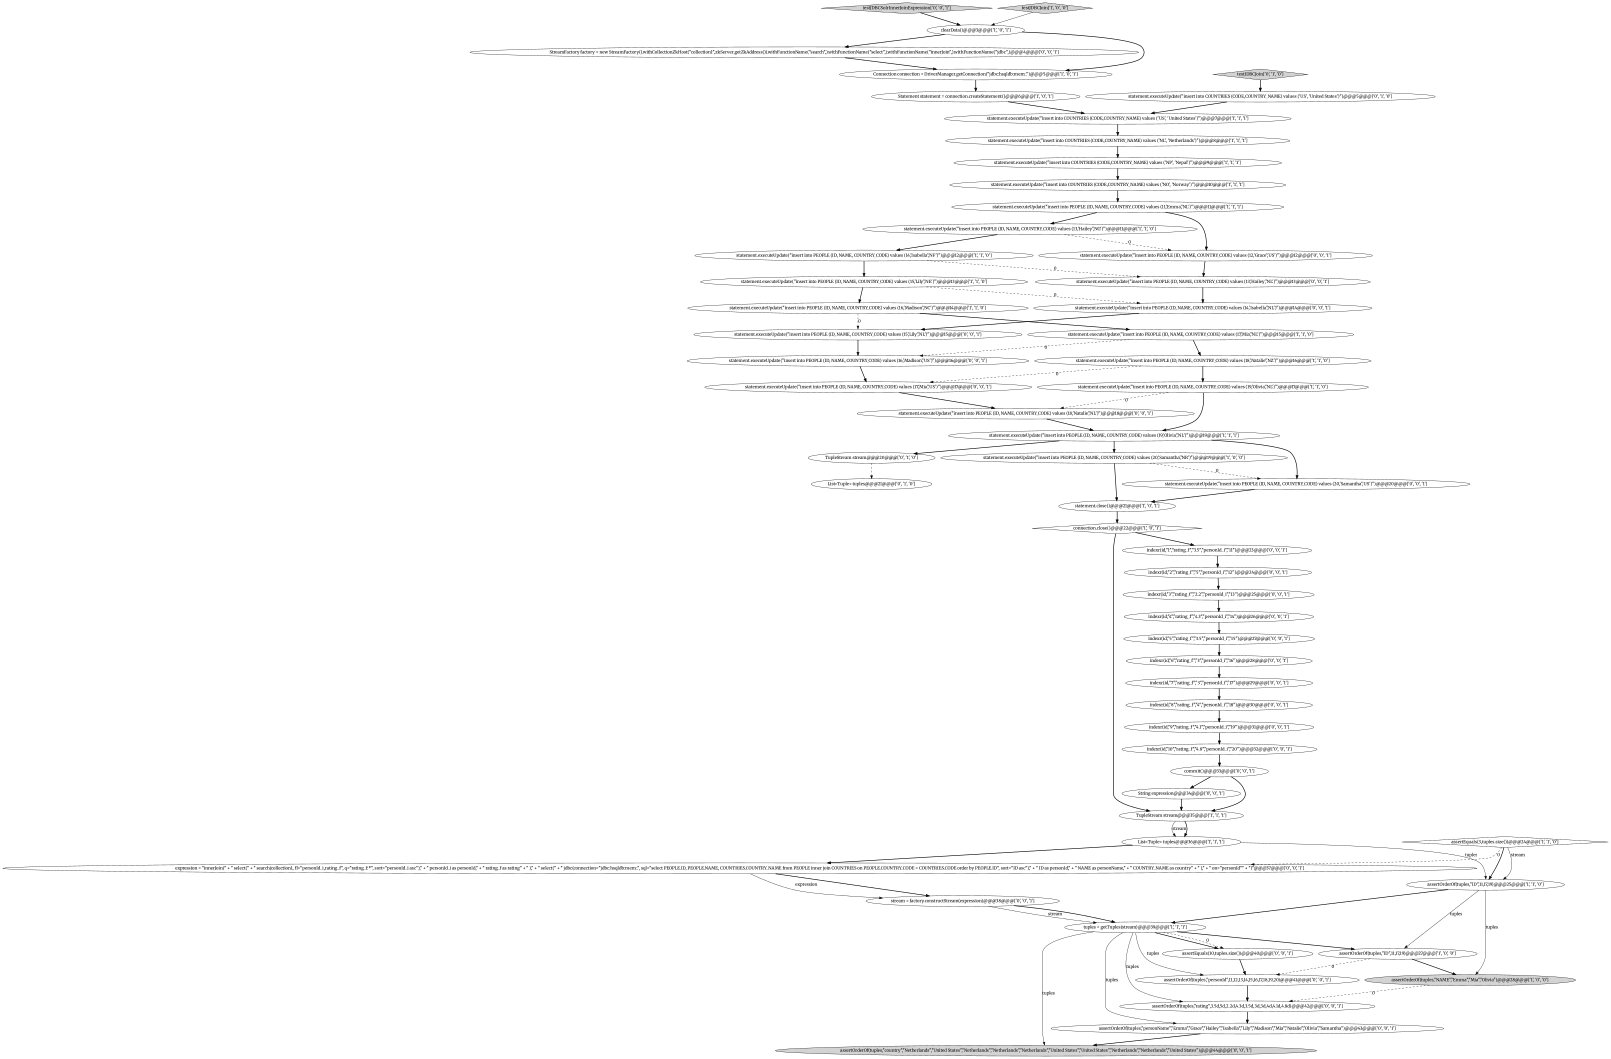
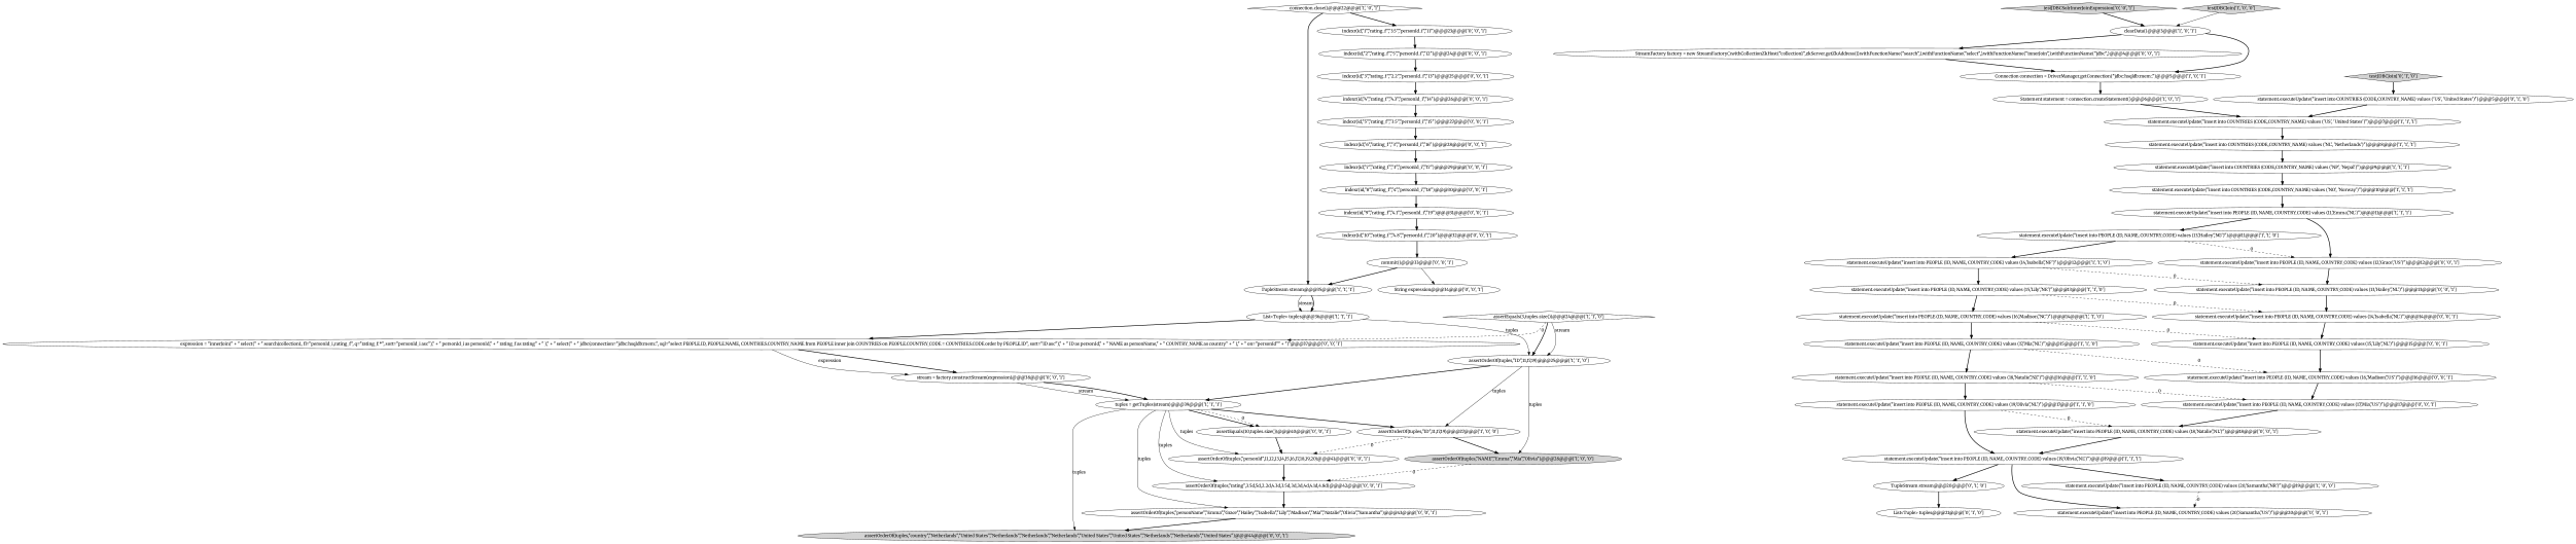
  digraph {
    fontname=Merriweather
    node [fillcolor=white fontname=Merriweather shape=ellipse style=filled]
    edge [fontname=Merriweather style=bold]
    n1 [label="indexr(id,\"6\",\"rating_f\",\"3\",\"personId_i\",\"16\")@@@28@@@['0', '0', '1']"]
    n2 [label="indexr(id,\"7\",\"rating_f\",\"3\",\"personId_i\",\"17\")@@@29@@@['0', '0', '1']"]
    n3 [label="indexr(id,\"8\",\"rating_f\",\"4\",\"personId_i\",\"18\")@@@30@@@['0', '0', '1']"]
    n4 [label="statement.executeUpdate(\"insert into PEOPLE (ID, NAME, COUNTRY_CODE) values (13,'Hailey','NG')\")@@@11@@@['1', '1', '0']"]
    n5 [label="statement.executeUpdate(\"insert into PEOPLE (ID, NAME, COUNTRY_CODE) values (12,'Grace','US')\")@@@12@@@['0', '0', '1']"]
    n6 [label="statement.executeUpdate(\"insert into PEOPLE (ID, NAME, COUNTRY_CODE) values (14,'Isabella','NF')\")@@@12@@@['1', '1', '0']"]
    n7 [label="statement.executeUpdate(\"insert into PEOPLE (ID, NAME, COUNTRY_CODE) values (13,'Hailey','NL')\")@@@13@@@['0', '0', '1']"]
    n8 [label="statement.executeUpdate(\"insert into PEOPLE (ID, NAME, COUNTRY_CODE) values (15,'Lily','NE')\")@@@13@@@['1', '1', '0']"]
    n9 [label="statement.executeUpdate(\"insert into PEOPLE (ID, NAME, COUNTRY_CODE) values (11,'Emma','NL')\")@@@11@@@['1', '1', '1']"]
    n10 [label="statement.executeUpdate(\"insert into PEOPLE (ID, NAME, COUNTRY_CODE) values (14,'Isabella','NL')\")@@@14@@@['0', '0', '1']"]
    n11 [label="statement.executeUpdate(\"insert into PEOPLE (ID, NAME, COUNTRY_CODE) values (16,'Madison','NC')\")@@@14@@@['1', '1', '0']"]
    n12 [label="statement.executeUpdate(\"insert into PEOPLE (ID, NAME, COUNTRY_CODE) values (15,'Lily','NL')\")@@@15@@@['0', '0', '1']"]
    n13 [label="statement.executeUpdate(\"insert into PEOPLE (ID, NAME, COUNTRY_CODE) values (17,'Mia','NL')\")@@@15@@@['1', '1', '0']"]
    n14 [label="statement.executeUpdate(\"insert into PEOPLE (ID, NAME, COUNTRY_CODE) values (18,'Natalie','NZ')\")@@@16@@@['1', '1', '0']"]
    n15 [label="statement.executeUpdate(\"insert into PEOPLE (ID, NAME, COUNTRY_CODE) values (17,'Mia','US')\")@@@17@@@['0', '0', '1']"]
    n16 [label="statement.executeUpdate(\"insert into PEOPLE (ID, NAME, COUNTRY_CODE) values (19,'Olivia','NL')\")@@@17@@@['1', '1', '0']"]
    n17 [label="statement.executeUpdate(\"insert into PEOPLE (ID, NAME, COUNTRY_CODE) values (18,'Natalie','NL')\")@@@18@@@['0', '0', '1']"]
    n18 [label="statement.executeUpdate(\"insert into PEOPLE (ID, NAME, COUNTRY_CODE) values (19,'Olivia','NL')\")@@@19@@@['1', '1', '1']"]
    n19 [label="indexr(id,\"5\",\"rating_f\",\"3.5\",\"personId_i\",\"15\")@@@27@@@['0', '0', '1']"]
    n20 [label="StreamFactory factory = new StreamFactory().withCollectionZkHost(\"collection1\",zkServer.getZkAddress()).withFunctionName(\"search\",).withFunctionName(\"select\",).withFunctionName(\"innerJoin\",).withFunctionName(\"jdbc\",)@@@4@@@['0', '0', '1']"]
    n21 [label="Connection connection = DriverManager.getConnection(\"jdbc:hsqldb:mem:.\")@@@5@@@['1', '0', '1']"]
    n22 [label="Statement statement = connection.createStatement()@@@6@@@['1', '0', '1']"]
    n23 [label="TupleStream stream@@@20@@@['0', '1', '0']"]
    n24 [label="List<Tuple> tuples@@@21@@@['0', '1', '0']"]
    n25 [label="statement.executeUpdate(\"insert into COUNTRIES (CODE,COUNTRY_NAME) values ('US', 'United States')\")@@@5@@@['0', '1', '0']"]
    n26 [label="statement.executeUpdate(\"insert into COUNTRIES (CODE,COUNTRY_NAME) values ('US', 'United States')\")@@@7@@@['1', '1', '1']"]
    n27 [label="statement.executeUpdate(\"insert into COUNTRIES (CODE,COUNTRY_NAME) values ('NL', 'Netherlands')\")@@@8@@@['1', '1', '1']"]
    n28 [label="statement.executeUpdate(\"insert into PEOPLE (ID, NAME, COUNTRY_CODE) values (16,'Madison','US')\")@@@16@@@['0', '0', '1']"]
    n29 [label="TupleStream stream@@@35@@@['1', '1', '1']"]
    n30 [label="List<Tuple> tuples@@@36@@@['1', '1', '1']"]
    n31 [label="indexr(id,\"9\",\"rating_f\",\"4.1\",\"personId_i\",\"19\")@@@31@@@['0', '0', '1']"]
    n32 [label="indexr(id,\"10\",\"rating_f\",\"4.8\",\"personId_i\",\"20\")@@@32@@@['0', '0', '1']"]
    n33 [label="commit()@@@33@@@['0', '0', '1']"]
    n34 [label="indexr(id,\"2\",\"rating_f\",\"5\",\"personId_i\",\"12\")@@@24@@@['0', '0', '1']"]
    n35 [label="indexr(id,\"3\",\"rating_f\",\"2.2\",\"personId_i\",\"13\")@@@25@@@['0', '0', '1']"]
    n36 [label="indexr(id,\"4\",\"rating_f\",\"4.3\",\"personId_i\",\"14\")@@@26@@@['0', '0', '1']"]
    n37 [label="statement.executeUpdate(\"insert into PEOPLE (ID, NAME, COUNTRY_CODE) values (20,'Samantha','NR')\")@@@19@@@['1', '0', '0']"]
-   n38 [label="statement.close()@@@21@@@['1', '0', '1']"]
    n39 [label="statement.executeUpdate(\"insert into PEOPLE (ID, NAME, COUNTRY_CODE) values (20,'Samantha','US')\")@@@20@@@['0', '0', '1']"]
    n40 [label="connection.close()@@@22@@@['1', '0', '1']" shape=diamond]
    n41 [label="assertOrderOf(tuples,\"rating\",3.5d,5d,2.2d,4.3d,3.5d,3d,3d,4d,4.1d,4.8d)@@@42@@@['0', '0', '1']"]
    n42 [label="assertOrderOf(tuples,\"personName\",\"Emma\",\"Grace\",\"Hailey\",\"Isabella\",\"Lily\",\"Madison\",\"Mia\",\"Natalie\",\"Olivia\",\"Samantha\")@@@43@@@['0', '0', '1']"]
    n43 [fillcolor=lightgray label="assertOrderOf(tuples,\"country\",\"Netherlands\",\"United States\",\"Netherlands\",\"Netherlands\",\"Netherlands\",\"United States\",\"United States\",\"Netherlands\",\"Netherlands\",\"United States\")@@@44@@@['0', '0', '1']"]
    n44 [label="indexr(id,\"1\",\"rating_f\",\"3.5\",\"personId_i\",\"11\")@@@23@@@['0', '0', '1']"]
    n45 [fillcolor=lightgray label="assertOrderOf(tuples,\"NAME\",\"Emma\",\"Mia\",\"Olivia\")@@@28@@@['1', '0', '0']"]
    n46 [fillcolor=lightgray label="testJDBCSolrInnerJoinExpression['0', '0', '1']" shape=diamond]
    n47 [label="clearData()@@@3@@@['1', '0', '1']"]
    n48 [label="expression = \"innerJoin(\" + \" select(\" + \" search(collection1, fl=\"personId_i,rating_f\", q=\"rating_f:*\", sort=\"personId_i asc\"),\" + \" personId_i as personId,\" + \" rating_f as rating\" + \" ),\" + \" select(\" + \" jdbc(connection=\"jdbc:hsqldb:mem:.\", sql=\"select PEOPLE.ID, PEOPLE.NAME, COUNTRIES.COUNTRY_NAME from PEOPLE inner join COUNTRIES on PEOPLE.COUNTRY_CODE = COUNTRIES.CODE order by PEOPLE.ID\", sort=\"ID asc\"),\" + \" ID as personId,\" + \" NAME as personName,\" + \" COUNTRY_NAME as country\" + \" ),\" + \" on=\"personId\"\" + \")\"@@@37@@@['0', '0', '1']"]
    n49 [label="assertOrderOf(tuples,\"ID\",11,17,19)@@@25@@@['1', '1', '0']"]
    n50 [label="statement.executeUpdate(\"insert into COUNTRIES (CODE,COUNTRY_NAME) values ('NP', 'Nepal')\")@@@9@@@['1', '1', '1']"]
    n51 [label="assertEquals(10,tuples.size())@@@40@@@['0', '0', '1']"]
    n52 [label="assertOrderOf(tuples,\"personId\",11,12,13,14,15,16,17,18,19,20)@@@41@@@['0', '0', '1']"]
    n53 [label="assertOrderOf(tuples,\"ID\",11,17,19)@@@27@@@['1', '0', '0']"]
    n54 [label="statement.executeUpdate(\"insert into COUNTRIES (CODE,COUNTRY_NAME) values ('NO', 'Norway')\")@@@10@@@['1', '1', '1']"]
    n55 [label="String expression@@@34@@@['0', '0', '1']"]
    n56 [label="tuples = getTuples(stream)@@@39@@@['1', '1', '1']"]
    n57 [label="stream = factory.constructStream(expression)@@@38@@@['0', '0', '1']"]
    n58 [fillcolor=lightgray label="testJDBCJoin['1', '0', '0']" shape=diamond]
    n59 [label="assertEquals(3,tuples.size())@@@24@@@['1', '1', '0']" shape=diamond]
    n60 [fillcolor=lightgray label="testJDBCJoin['0', '1', '0']" shape=diamond]
    n1 -> n2
    n2 -> n3
    n3 -> n31
    n4 -> n5 [label=0 style=dashed]
    n4 -> n6
    n5 -> n7
    n6 -> n7 [label=0 style=dashed]
    n6 -> n8
    n7 -> n10
    n8 -> n10 [label=0 style=dashed]
    n8 -> n11
    n9 -> n4
    n9 -> n5
    n10 -> n12
    n11 -> n12 [label=0 style=dashed]
    n11 -> n13
    n12 -> n28
    n13 -> n14
    n13 -> n28 [label=0 style=dashed]
    n14 -> n15 [label=0 style=dashed]
    n14 -> n16
    n15 -> n17
    n16 -> n17 [label=0 style=dashed]
    n16 -> n18
    n17 -> n18
    n18 -> n23
    n18 -> n37
    n18 -> n39
    n19 -> n1
    n20 -> n21
    n21 -> n22
    n22 -> n26
-   n23 -> n24 [style=dashed]
+   n23 -> n24
    n25 -> n26
    n26 -> n27
    n27 -> n50
    n28 -> n15
    n29 -> n30 [label=stream style=solid]
    n29 -> n30
    n30 -> n48
    n30 -> n49 [label=tuples style=solid]
    n31 -> n32
    n32 -> n33
    n33 -> n29
-   n33 -> n55
+   n33 -> n55 [style=solid]
    n34 -> n35
    n35 -> n36
    n36 -> n19
-   n37 -> n38
    n37 -> n39 [label=0 style=dashed]
-   n38 -> n40
-   n39 -> n38
    n40 -> n29
    n40 -> n44
    n41 -> n42
    n42 -> n43
    n44 -> n34
    n45 -> n41 [label=0 style=dashed]
    n46 -> n47
    n47 -> n20
    n47 -> n21
    n48 -> n57
    n48 -> n57 [label=expression style=solid]
    n49 -> n45 [label=tuples style=solid]
    n49 -> n53 [label=tuples style=solid]
    n49 -> n56
    n50 -> n54
    n51 -> n52
    n52 -> n41
    n53 -> n45
    n53 -> n52 [label=0 style=dashed]
    n54 -> n9
-   n55 -> n29
    n56 -> n41 [label=tuples style=solid]
    n56 -> n42 [label=tuples style=solid]
    n56 -> n43 [label=tuples style=solid]
    n56 -> n51
    n56 -> n51 [label=0 style=dashed]
    n56 -> n52 [label=tuples style=solid]
    n56 -> n53
    n57 -> n56
    n57 -> n56 [label=stream style=solid]
    n58 -> n47 [style=solid]
    n59 -> n48 [label=0 style=dashed]
    n59 -> n49 [label=stream style=solid]
    n59 -> n49
    n60 -> n25
  }
